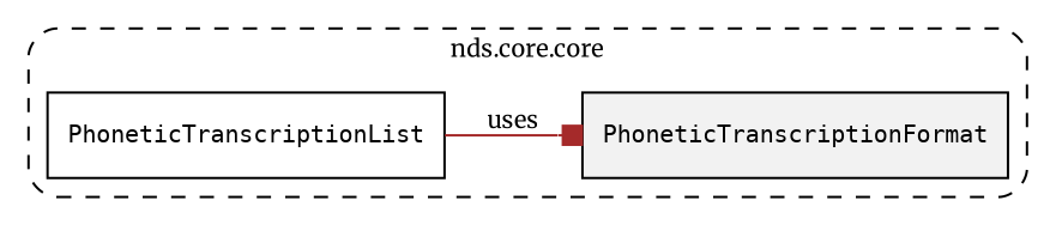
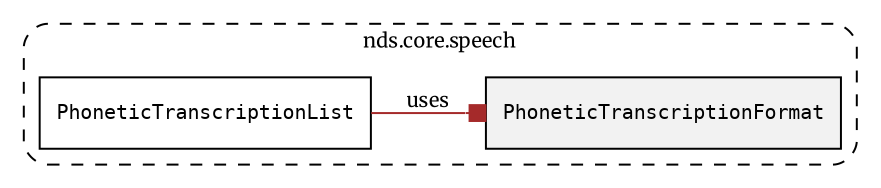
  digraph {
    fontsize=10
    rankdir=LR
    fontname=Merriweather
    node [fontsize=10 shape=box fontname=Merriweather]
    n1 [fillcolor="#0000000D" label=<<font face="monospace"><table align="center" border="0" cellspacing="0" cellpadding="0"><tr><td href="../../../content/packages/nds.core.speech.html#Enum-PhoneticTranscriptionFormat" title="Enum defined in nds.core.speech">PhoneticTranscriptionFormat</td></tr></table></font>> style=filled]
    n2 [label=<<font face="monospace"><table align="center" border="0" cellspacing="0" cellpadding="0"><tr><td href="../../../content/packages/nds.core.speech.html#Structure-PhoneticTranscriptionList" title="Structure defined in nds.core.speech">PhoneticTranscriptionList</td></tr></table></font>>]
    subgraph cluster_1 {
-     label="nds.core.core"
+     label="nds.core.speech"
      style="dashed, rounded"
      n1
      n2
    }
    n2 -> n1 [fontsize=10 label=uses color=brown arrowhead=box fontname=Merriweather]
  }
